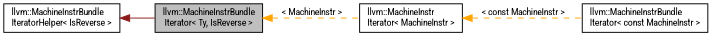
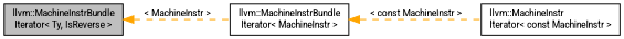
  digraph {
    fontname="Roboto Condensed"
    rankdir=LR
    node [color=black fontname="Roboto Condensed" fontsize=10 shape=box]
    edge [color=orange dir=back fontname="Roboto Condensed" fontsize=10 labelfontname=Helvetica labelfontsize=10 style=dashed]
    n1 [fillcolor=grey75 fontcolor=black height=0.2 label="llvm::MachineInstrBundle\lIterator\< Ty, IsReverse \>" style=filled width=0.4]
-   n2 [height=0.2 label="llvm::MachineInstr\lIterator\< MachineInstr \>" width=0.4]
-   n3 [height=0.2 label="llvm::MachineInstrBundle\lIterator\< const MachineInstr \>" width=0.4]
-   n4 [height=0.2 label="llvm::MachineInstrBundle\lIteratorHelper\< IsReverse \>" width=0.4]
+   n2 [height=0.2 label="llvm::MachineInstrBundle\lIterator\< MachineInstr \>" width=0.4]
+   n3 [height=0.2 label="llvm::MachineInstr\lIterator\< const MachineInstr \>" width=0.4]
    n1 -> n2 [label=" \< MachineInstr \>"]
    n2 -> n3 [label=" \< const MachineInstr \>"]
-   n4 -> n1 [color=firebrick4 style=solid]
  }
